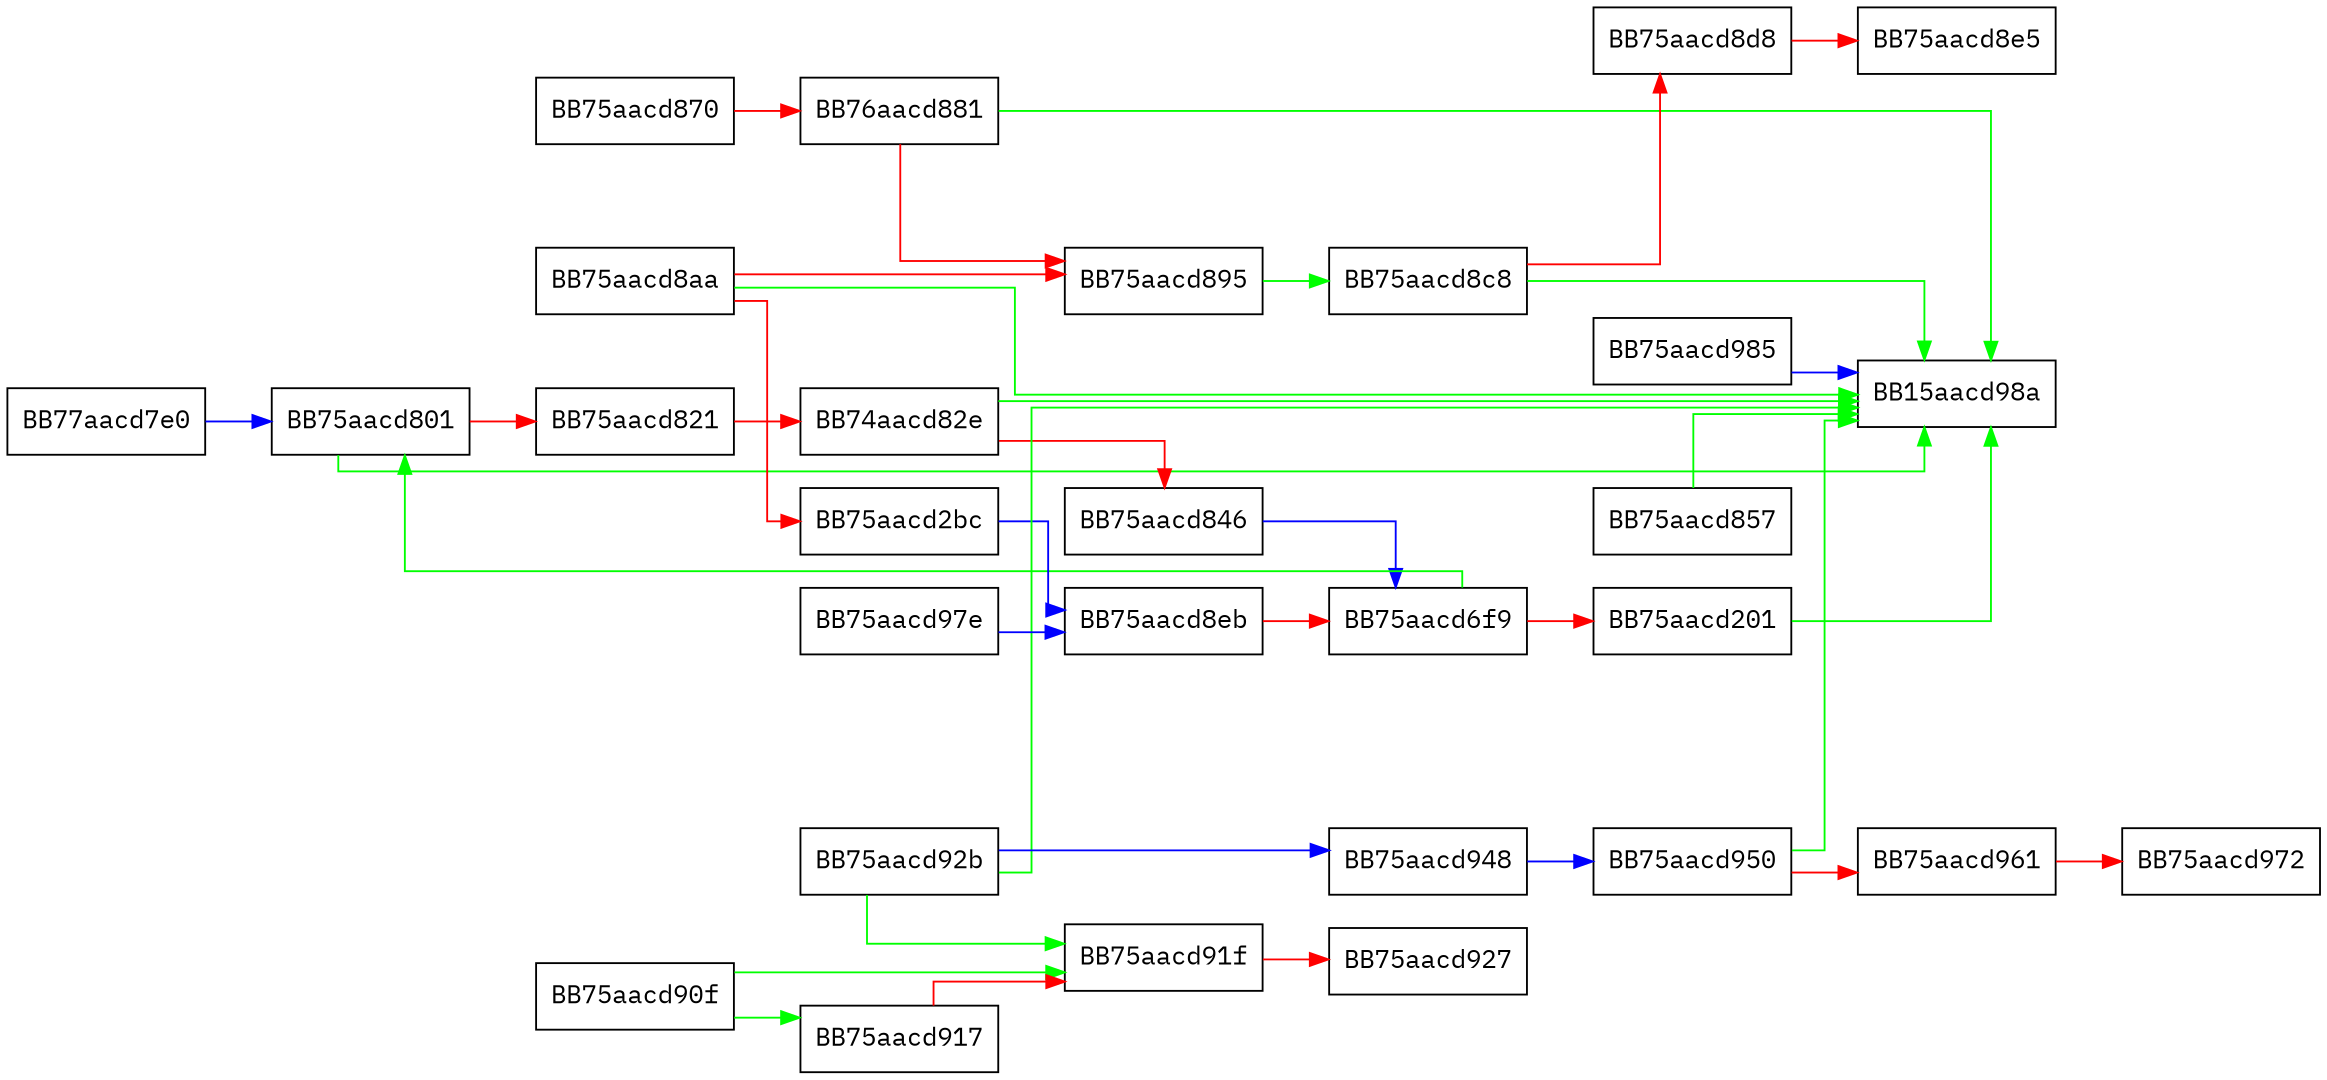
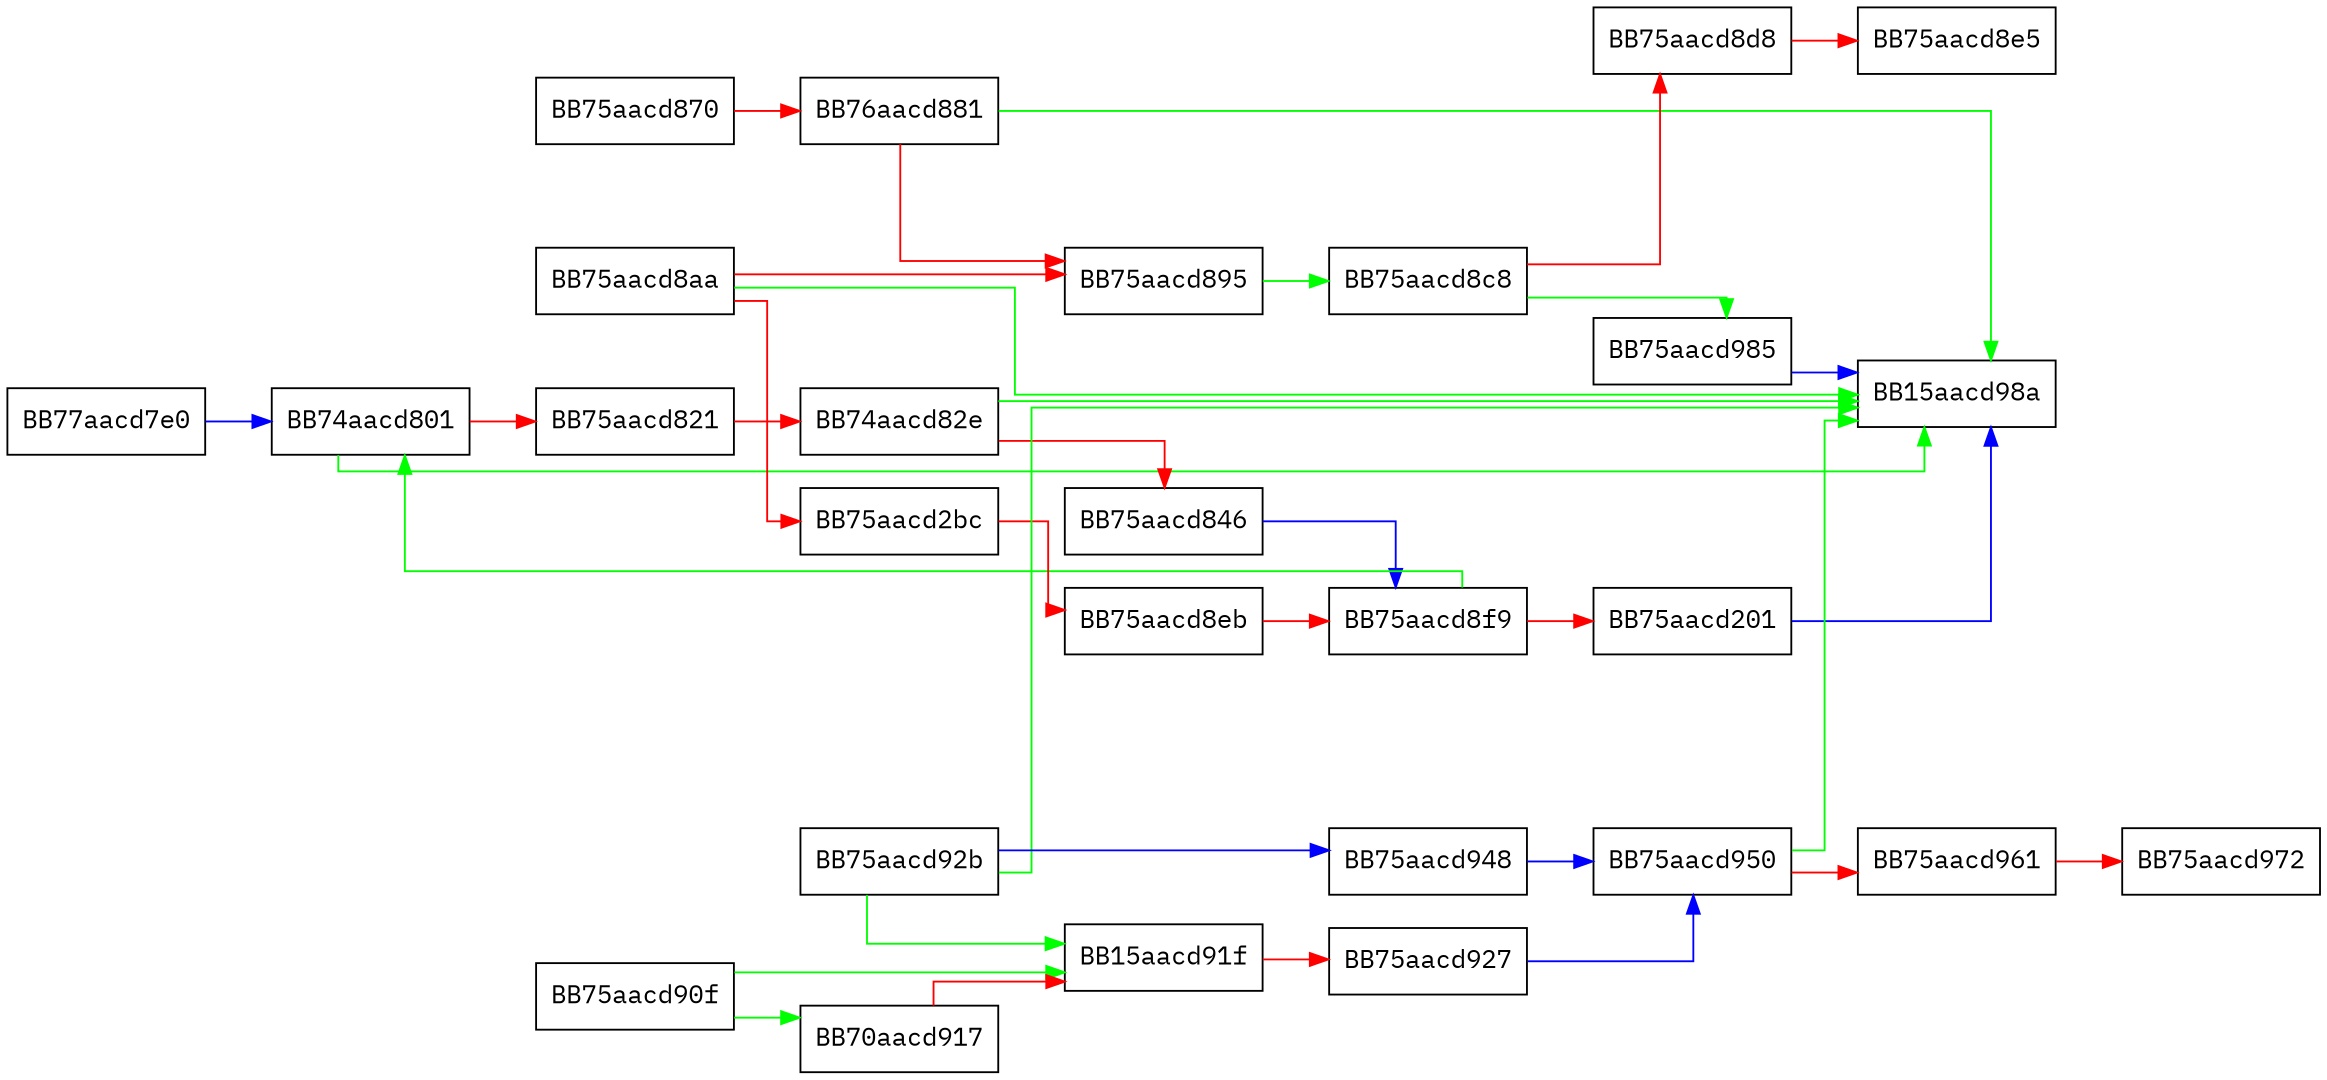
  digraph {
    fontname="IBM Plex Mono"
    rankdir=LR
    splines=ortho
    node [fontname="IBM Plex Mono" shape=box]
    edge [color=red fontname="IBM Plex Mono"]
    n1 [label=BB77aacd7e0]
-   BB75aacd801
+   BB75aacd801 [label=BB74aacd801]
    n3 [label=BB15aacd98a]
    BB75aacd821
    n5 [label=BB74aacd82e]
-   BB75aacd857
    BB75aacd846
    n8 [label=BB76aacd881]
    BB75aacd870
-   BB75aacd8f9 [label=BB75aacd6f9]
+   BB75aacd8f9
    n11 [label=BB75aacd201]
    BB75aacd895
    BB75aacd90f
-   BB75aacd91f
-   BB75aacd917
+   BB75aacd91f [label=BB15aacd91f]
+   BB75aacd917 [label=BB70aacd917]
    BB75aacd8c8
    BB75aacd8d8
    BB75aacd8aa
    n19 [label=BB75aacd2bc]
    BB75aacd8e5
    BB75aacd8eb
    BB75aacd985
    BB75aacd927
    BB75aacd92b
    BB75aacd948
    BB75aacd950
    BB75aacd961
    BB75aacd972
-   BB75aacd97e
    n1 -> BB75aacd801 [color=blue]
    BB75aacd801 -> n3 [color=green]
    BB75aacd801 -> BB75aacd821
    BB75aacd821 -> n5
    n5 -> n3 [color=green]
    n5 -> BB75aacd846
-   BB75aacd857 -> n3 [color=green]
    BB75aacd846 -> BB75aacd8f9 [color=blue]
    n8 -> n3 [color=green]
    n8 -> BB75aacd895
    BB75aacd870 -> n8
    BB75aacd8f9 -> BB75aacd801 [color=green]
    BB75aacd8f9 -> n11
-   n11 -> n3 [color=green]
+   n11 -> n3 [color=blue]
    BB75aacd895 -> BB75aacd8c8 [color=green]
    BB75aacd90f -> BB75aacd91f [color=green]
    BB75aacd90f -> BB75aacd917 [color=green]
    BB75aacd91f -> BB75aacd927
    BB75aacd917 -> BB75aacd91f
-   BB75aacd8c8 -> n3 [color=green]
+   BB75aacd8c8 -> BB75aacd985 [color=green]
    BB75aacd8c8 -> BB75aacd8d8
    BB75aacd8d8 -> BB75aacd8e5
    BB75aacd8aa -> n3 [color=green]
    BB75aacd8aa -> BB75aacd895
    BB75aacd8aa -> n19
-   n19 -> BB75aacd8eb [color=blue]
+   n19 -> BB75aacd8eb
    BB75aacd8eb -> BB75aacd8f9
    BB75aacd985 -> n3 [color=blue]
+   BB75aacd927 -> BB75aacd950 [color=blue]
    BB75aacd92b -> n3 [color=green]
    BB75aacd92b -> BB75aacd91f [color=green]
    BB75aacd92b -> BB75aacd948 [color=blue]
    BB75aacd948 -> BB75aacd950 [color=blue]
    BB75aacd950 -> n3 [color=green]
    BB75aacd950 -> BB75aacd961
    BB75aacd961 -> BB75aacd972
-   BB75aacd97e -> BB75aacd8eb [color=blue]
  }
